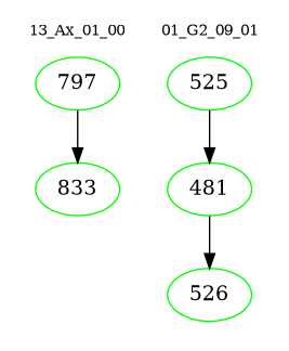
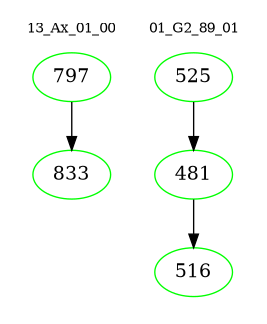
  digraph {
    node [color=green]
    edge [color=black]
    n1 [label=797]
    n2 [label=833]
    n3 [label=525]
    n4 [label=481]
-   n5 [label=526]
+   n5 [label=516]
    subgraph cluster_1 {
      color=white
      fontsize=10
      label="13_Ax_01_00"
      n1
      n2
    }
    subgraph cluster_2 {
      color=white
      fontsize=10
-     label="01_G2_09_01"
+     label="01_G2_89_01"
      n3
      n4
      n5
    }
    n1 -> n2
    n3 -> n4
    n4 -> n5
  }
